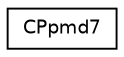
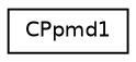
  digraph {
    rankdir=LR
-   n1 [color=black fillcolor=white fontname=Helvetica fontsize=10 height=0.2 label=CPpmd7 shape=record style=filled width=0.4]
+   n1 [color=black fillcolor=white fontname=Helvetica fontsize=10 height=0.2 label=CPpmd1 shape=record style=filled width=0.4]
  }
